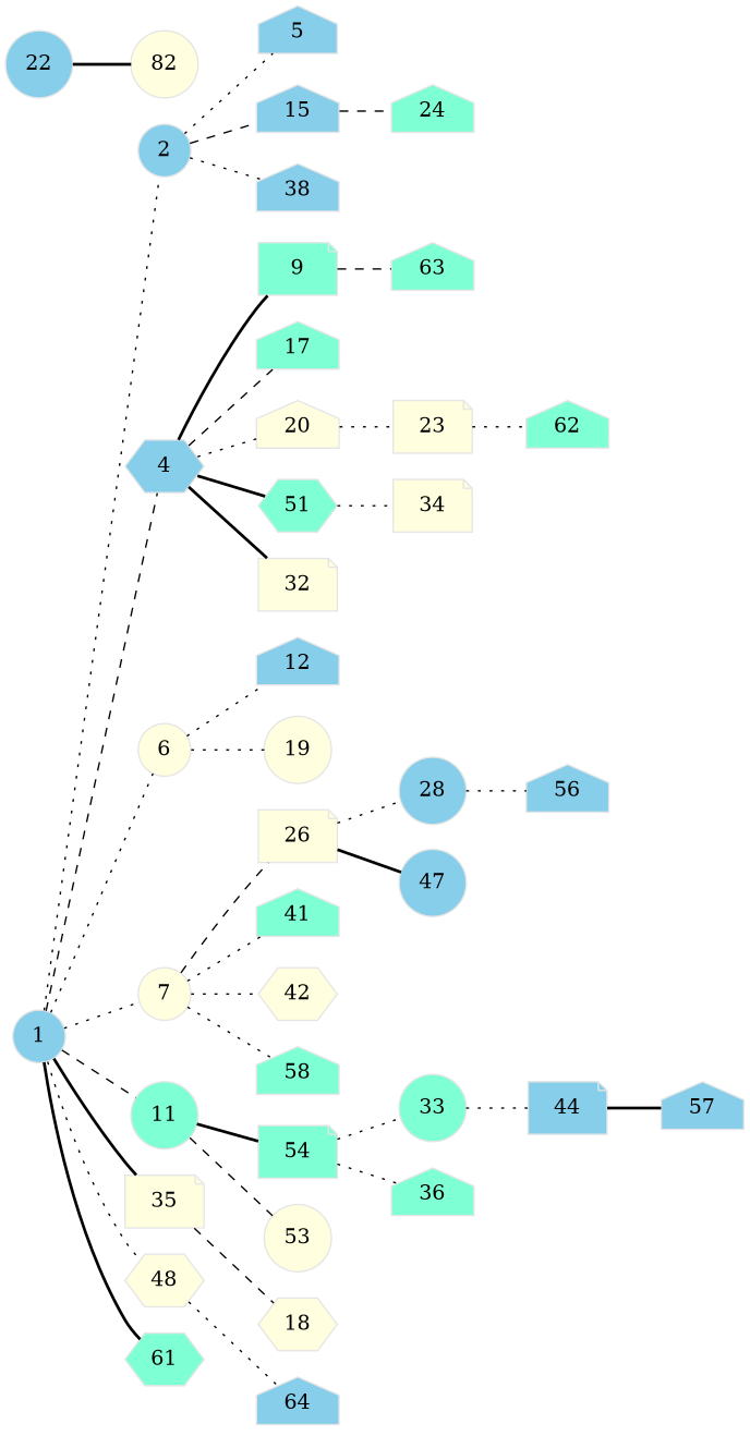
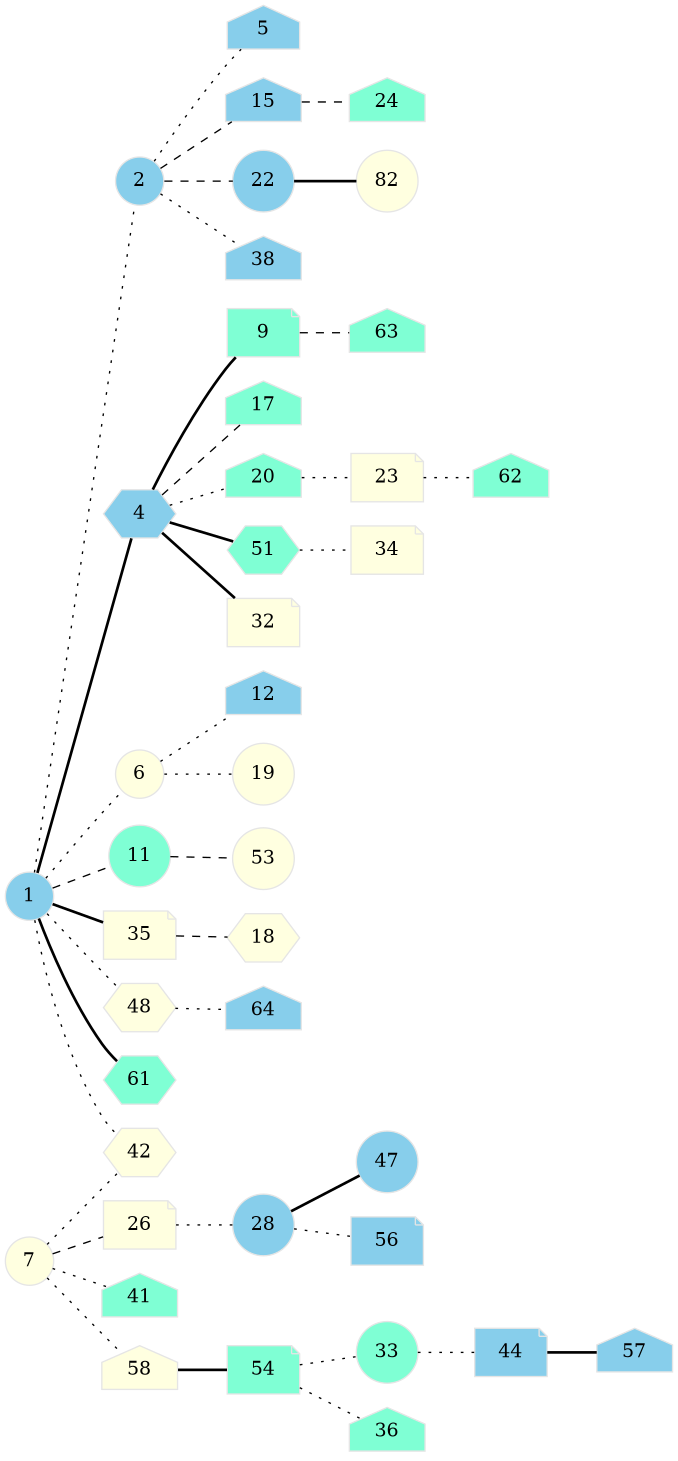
  graph {
    rankdir=LR
    node [color=gray90 fillcolor=lightyellow shape=house style=filled]
    edge [style=dotted]
    1 [fillcolor=skyblue shape=circle super="+10"]
    2 [fillcolor=skyblue shape=circle super="+3"]
    4 [fillcolor=skyblue shape=hexagon super="+16"]
    6 [shape=circle super="+55"]
    7 [shape=circle super="+29"]
    11 [fillcolor=aquamarine shape=circle super="+60"]
    35 [shape=note]
    48 [shape=hexagon super="+49"]
    61 [fillcolor=aquamarine shape=hexagon]
    5 [fillcolor=skyblue super="+8"]
    15 [fillcolor=skyblue super="+21"]
    22 [fillcolor=skyblue shape=circle super="+46"]
    38 [fillcolor=skyblue]
    9 [fillcolor=aquamarine shape=note super="+13"]
    17 [fillcolor=aquamarine super="+30"]
-   20 [super="+40"]
+   20 [fillcolor=aquamarine super="+40"]
    n17 [fillcolor=aquamarine label=51 shape=hexagon super="+54"]
    32 [shape=note]
    12 [fillcolor=skyblue super="+25"]
    19 [shape=circle]
    26 [shape=note super="+43"]
    41 [fillcolor=aquamarine]
    42 [shape=hexagon]
-   58 [fillcolor=aquamarine]
+   58
    n25 [fillcolor=aquamarine label=54 shape=note super="+27"]
    53 [shape=circle]
    18 [shape=hexagon super="+37"]
    64 [fillcolor=skyblue]
    24 [fillcolor=aquamarine]
    n30 [label=82 shape=circle]
    63 [fillcolor=aquamarine]
    23 [shape=note super="+50"]
    34 [shape=note super="+59"]
    28 [fillcolor=skyblue shape=circle super="+51"]
    33 [fillcolor=aquamarine shape=circle]
    36 [fillcolor=aquamarine super="+39"]
    44 [fillcolor=skyblue shape=note super="+45"]
    62 [fillcolor=aquamarine]
    47 [fillcolor=skyblue shape=circle]
-   56 [fillcolor=skyblue]
+   56 [fillcolor=skyblue shape=note]
    57 [fillcolor=skyblue]
    1 -- 2
-   1 -- 4 [style=dashed]
+   1 -- 4 [style=bold]
    1 -- 6
-   1 -- 7
+   1 -- 42
    1 -- 11 [style=dashed]
    1 -- 35 [style=bold]
    1 -- 48
    1 -- 61 [style=bold]
    2 -- 5
    2 -- 15 [style=dashed]
+   2 -- 22 [style=dashed]
    2 -- 38
    4 -- 9 [style=bold]
    4 -- 17 [style=dashed]
    4 -- 20
    4 -- n17 [style=bold]
    4 -- 32 [style=bold]
    6 -- 12
    6 -- 19
    7 -- 26 [style=dashed]
    7 -- 41
    7 -- 42
    7 -- 58
-   11 -- n25 [style=bold]
+   58 -- n25 [style=bold]
    11 -- 53 [style=dashed]
    35 -- 18 [style=dashed]
    48 -- 64
    15 -- 24 [style=dashed]
    22 -- n30 [style=bold]
    9 -- 63 [style=dashed]
    20 -- 23
    n17 -- 34
    26 -- 28
    n25 -- 33
    n25 -- 36
    23 -- 62
-   26 -- 47 [style=bold]
+   28 -- 47 [style=bold]
    28 -- 56
    33 -- 44
    44 -- 57 [style=bold]
  }
